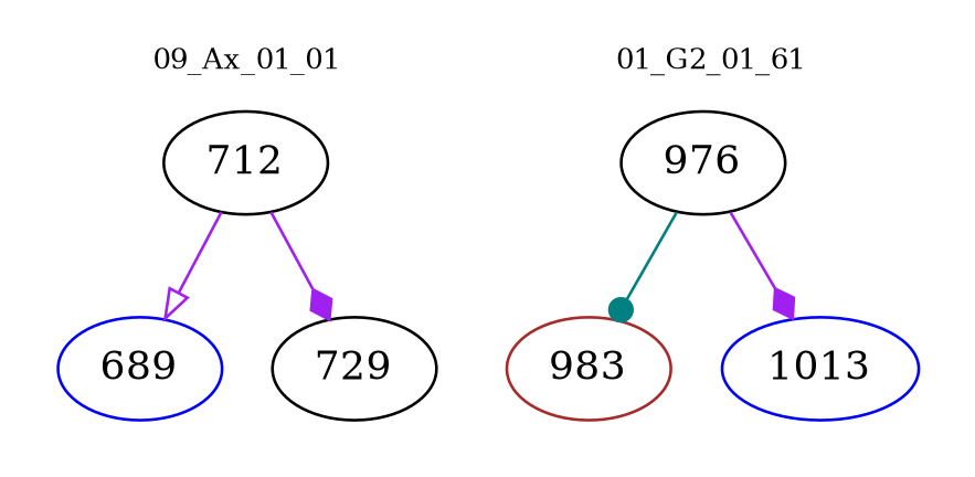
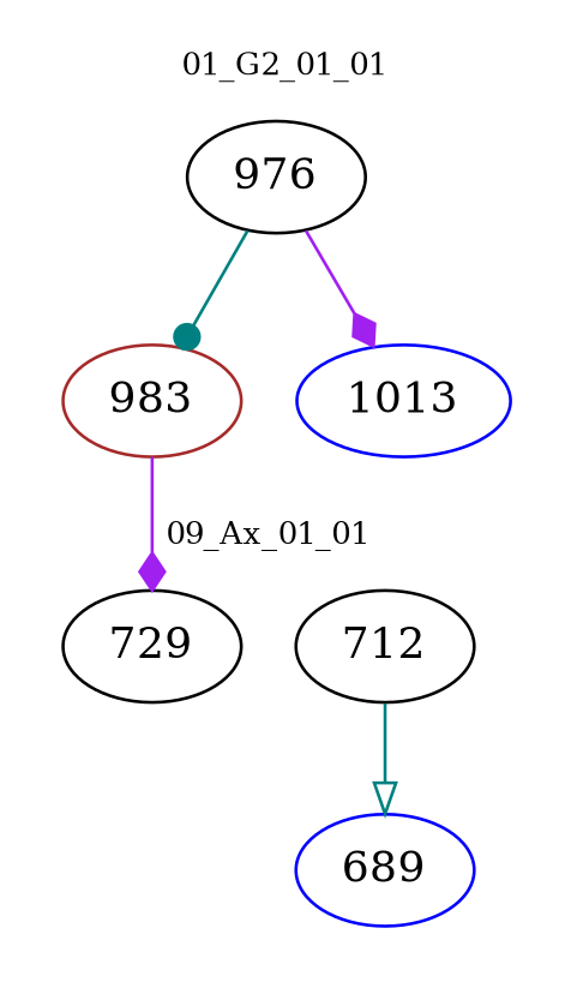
  digraph {
    node [color=black]
    edge [arrowhead=diamond color=teal]
    n1 [label=712]
    n2 [color=blue label=689]
    n3 [label=729]
    n4 [label=976]
    n5 [color=brown label=983]
    n6 [color=blue label=1013]
    subgraph cluster_1 {
      color=white
      fontsize=10
      label="09_Ax_01_01"
      n1
      n2
      n3
    }
    subgraph cluster_2 {
      color=white
      fontsize=10
-     label="01_G2_01_61"
+     label="01_G2_01_01"
      n4
      n5
      n6
    }
-   n1 -> n2 [arrowhead=onormal color=purple]
-   n1 -> n3 [color=purple]
+   n1 -> n2 [arrowhead=onormal]
+   n5 -> n3 [color=purple]
    n4 -> n5 [arrowhead=dot]
    n4 -> n6 [color=purple]
  }
